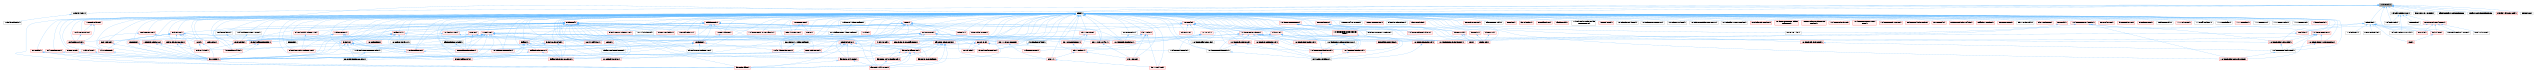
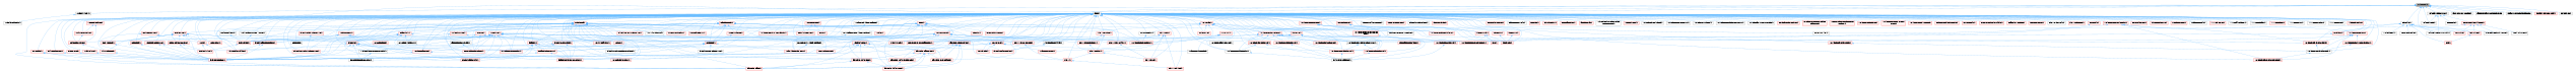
  digraph {
    node [color=red fillcolor="#FFF0F0" fontname=Helvetica fontsize=10 shape=box style=filled]
    edge [color=steelblue1 dir=back fontname=Helvetica fontsize=10 labelfontname=Helvetica labelfontsize=10 style=solid]
    n1 [color=gray40 fillcolor=grey60 fontcolor=black height=0.2 label="UniqueLock.h" width=0.4]
    n2 [color=grey40 fillcolor=white height=0.2 label="AndroidWindow.h" width=0.4]
    n3 [color=grey40 fillcolor=white height=0.2 label="Class.h" width=0.4]
    n4 [color=grey40 fillcolor=white height=0.2 label="RedirectCollector.h" width=0.4]
    n5 [color=grey40 fillcolor=white height=0.2 label="EncryptionKeyManager.h" width=0.4]
    n6 [color=grey40 fillcolor=white height=0.2 label="GenericPlatformIoDispatcher.cpp" width=0.4]
    n7 [color=grey40 fillcolor=white height=0.2 label="MallocBinned2.h" width=0.4]
    n8 [color=grey40 fillcolor=white height=0.2 label="MallocBinnedCommon.h" width=0.4]
    n9 [height=0.2 label="TaskPrivate.h" width=0.4]
    n10 [color=grey40 fillcolor=white height=0.2 label="PlatformIoDispatcherBase.cpp" width=0.4]
    n11 [color=grey40 fillcolor=white height=0.2 label="Scheduler.h" width=0.4]
    n12 [height=0.2 label="SoundWave.h" width=0.4]
    n13 [height=0.2 label="SkeletalMeshLODModel.h" width=0.4]
    n14 [color=grey40 fillcolor=white height=0.2 label="StripedMap.h" width=0.4]
    n15 [color=grey40 fillcolor=white height=0.2 label="AndroidApplication.h" width=0.4]
    n16 [height=0.2 label="ARFilter.h" width=0.4]
    n17 [height=0.2 label="AnimNodeBase.h" width=0.4]
    n18 [color=grey40 fillcolor=white height=0.2 label="ArchiveObjectPropertyMapper.h" width=0.4]
    n19 [height=0.2 label="CoreUObject.h" width=0.4]
    n20 [height=0.2 label="AssetBundleData.h" width=0.4]
    n21 [height=0.2 label="AssetData.h" width=0.4]
    n22 [height=0.2 label="AudioWidgetSubsystem.h" width=0.4]
-   n23 [color=grey40 fillcolor=white height=0.2 label="PlatformIoDispatcherBase.h" width=0.4]
+   n23 [color=grey40 fillcolor=white height=0.2 label="BlueprintActionDatabaseRegistrar.h" width=0.4]
    n24 [color=grey40 fillcolor=white height=0.2 label="BlueprintAssetNodeSpawner.h" width=0.4]
    n25 [height=0.2 label="EdGraphSchema_K2.h" width=0.4]
    n26 [height=0.2 label="BlueprintEditorUtils.h" width=0.4]
    n27 [height=0.2 label="EdGraphSchema_K2_Actions.h" width=0.4]
    n28 [color=grey40 fillcolor=white height=0.2 label="AssetCompilingManager.h" width=0.4]
    n29 [height=0.2 label="AssetManagerTypes.h" width=0.4]
    n30 [height=0.2 label="Attenuation.h" width=0.4]
    n31 [height=0.2 label="AttributesContainer.h" width=0.4]
    n32 [height=0.2 label="AttributesRuntime.h" width=0.4]
    n33 [color=grey40 fillcolor=white height=0.2 label="AudioPanelWidgetInterface.h" width=0.4]
    n34 [color=grey40 fillcolor=white height=0.2 label="SoundEffectPresetWidgetInterface.h" width=0.4]
    n35 [height=0.2 label="AudioVolume.h" width=0.4]
    n36 [color=grey40 fillcolor=white height=0.2 label="BPVariableDragDropAction.h" width=0.4]
    n37 [height=0.2 label="BehaviorTreeTypes.h" width=0.4]
    n38 [height=0.2 label="Blueprint.h" width=0.4]
    n39 [height=0.2 label="BlueprintEditorSettings.h" width=0.4]
    n40 [height=0.2 label="KismetEditorUtilities.h" width=0.4]
    n41 [height=0.2 label="MemberReference.h" width=0.4]
    n42 [height=0.2 label="K2Node_CallFunction.h" width=0.4]
    n43 [color=grey40 fillcolor=white height=0.2 label="MyBlueprintItemDragDropAction.h" width=0.4]
    n44 [height=0.2 label="BlueprintActionFilter.h" width=0.4]
    n45 [height=0.2 label="BlueprintFunctionNodeSpawner.h" width=0.4]
    n46 [height=0.2 label="K2Node_StructOperation.h" width=0.4]
    n47 [height=0.2 label="BlueprintEventNodeSpawner.h" width=0.4]
    n48 [height=0.2 label="BlueprintFieldNodeSpawner.h" width=0.4]
    n49 [height=0.2 label="BlueprintGeneratedClass.h" width=0.4]
    n50 [color=grey40 fillcolor=white height=0.2 label="BlueprintNodeHelpers.h" width=0.4]
    n51 [height=0.2 label="BodyInstance.h" width=0.4]
    n52 [color=grey40 fillcolor=white height=0.2 label="BuiltInChannelEditors.h" width=0.4]
    n53 [height=0.2 label="Casts.h" width=0.4]
    n54 [height=0.2 label="CoreUObjectSharedPCH.h" width=0.4]
    n55 [height=0.2 label="EdGraph.h" width=0.4]
    n56 [height=0.2 label="EdGraphPin.h" width=0.4]
    n57 [height=0.2 label="K2Node_Select.h" width=0.4]
    n58 [color=grey40 fillcolor=white height=0.2 label="K2Node_SwitchEnum.h" width=0.4]
    n59 [height=0.2 label="LiveLinkTypes.h" width=0.4]
    n60 [height=0.2 label="MovieSceneEntitySystemGraphs.h" width=0.4]
    n61 [height=0.2 label="RigVMMemoryStorage.h" width=0.4]
    n62 [height=0.2 label="RigVM.h" width=0.4]
    n63 [height=0.2 label="RigVMNativized.h" width=0.4]
    n64 [height=0.2 label="RigVMUserWorkflow.h" width=0.4]
    n65 [height=0.2 label="RigVMStruct.h" width=0.4]
    n66 [height=0.2 label="Selection.h" width=0.4]
    n67 [height=0.2 label="SequencerKeyStructGenerator.h" width=0.4]
    n68 [height=0.2 label="StreamableManager.h" width=0.4]
    n69 [height=0.2 label="StructOnScope.h" width=0.4]
    n70 [height=0.2 label="MovieSceneEventSection.h" width=0.4]
    n71 [height=0.2 label="RigVMDispatchFactory.h" width=0.4]
    n72 [height=0.2 label="RigVMRegistry.h" width=0.4]
    n73 [height=0.2 label="Actions.h" width=0.4]
    n74 [height=0.2 label="UnrealType.h" width=0.4]
    n75 [height=0.2 label="DataTable.h" width=0.4]
    n76 [height=0.2 label="FastReferenceCollector.h" width=0.4]
    n77 [color=grey40 fillcolor=white height=0.2 label="GeneratedCppIncludes.h" width=0.4]
    n78 [height=0.2 label="ClassIconFinder.h" width=0.4]
    n79 [color=grey40 fillcolor=white height=0.2 label="ClassTree.h" width=0.4]
    n80 [height=0.2 label="CompositeFont.h" width=0.4]
    n81 [height=0.2 label="Font.h" width=0.4]
    n82 [height=0.2 label="SlateFontInfo.h" width=0.4]
    n83 [height=0.2 label="SlateTypes.h" width=0.4]
    n84 [height=0.2 label="ConstraintInstance.h" width=0.4]
    n85 [height=0.2 label="NetSerialization.h" width=0.4]
    n86 [height=0.2 label="GameplayAbilitySpec.h" width=0.4]
    n87 [height=0.2 label="GameplayAbilityTypes.h" width=0.4]
    n88 [height=0.2 label="GameplayEffect.h" width=0.4]
    n89 [height=0.2 label="GameplayAbilityTargetTypes.h" width=0.4]
    n90 [height=0.2 label="GameplayCueInterface.h" width=0.4]
    n91 [height=0.2 label="GameplayEffectTypes.h" width=0.4]
    n92 [height=0.2 label="RootMotionSource.h" width=0.4]
    n93 [height=0.2 label="CurveTable.h" width=0.4]
    n94 [color=grey40 fillcolor=white height=0.2 label="EditorCategoryUtils.h" width=0.4]
    n95 [height=0.2 label="EngineBaseTypes.h" width=0.4]
    n96 [height=0.2 label="World.h" width=0.4]
    n97 [height=0.2 label="EngineTypes.h" width=0.4]
    n98 [height=0.2 label="StaticMeshComponent.h" width=0.4]
    n99 [height=0.2 label="Events.h" width=0.4]
    n100 [height=0.2 label="Factories.h" width=0.4]
    n101 [height=0.2 label="FlowDirection.h" width=0.4]
    n102 [height=0.2 label="FontSdfSettings.h" width=0.4]
    n103 [height=0.2 label="GCObjectInfo.h" width=0.4]
    n104 [height=0.2 label="GameplayTagContainer.h" width=0.4]
    n105 [color=grey40 fillcolor=white height=0.2 label="IAnimBlueprintNodeOverride\lAssetsContext.h" width=0.4]
    n106 [height=0.2 label="InputCoreTypes.h" width=0.4]
    n107 [height=0.2 label="InteractiveTool.h" width=0.4]
    n108 [color=grey40 fillcolor=white height=0.2 label="K2Node_BitmaskLiteral.h" width=0.4]
    n109 [color=grey40 fillcolor=white height=0.2 label="K2Node_CastByteToEnum.h" width=0.4]
    n110 [color=grey40 fillcolor=white height=0.2 label="K2Node_EnumLiteral.h" width=0.4]
    n111 [color=grey40 fillcolor=white height=0.2 label="K2Node_ForEachElementInEnum.h" width=0.4]
    n112 [color=grey40 fillcolor=white height=0.2 label="K2Node_GetNumEnumEntries.h" width=0.4]
    n113 [height=0.2 label="KeyHandle.h" width=0.4]
    n114 [height=0.2 label="MovieSceneChannelData.h" width=0.4]
    n115 [height=0.2 label="MovieSceneBoolChannel.h" width=0.4]
    n116 [height=0.2 label="MovieSceneByteChannel.h" width=0.4]
    n117 [color=grey40 fillcolor=white height=0.2 label="MovieSceneParticleSection.h" width=0.4]
    n118 [color=grey40 fillcolor=white height=0.2 label="MovieSceneCurveChannelCommon.h" width=0.4]
    n119 [height=0.2 label="MovieSceneDoubleChannel.h" width=0.4]
    n120 [height=0.2 label="MovieSceneFloatChannel.h" width=0.4]
    n121 [height=0.2 label="MovieSceneIntegerChannel.h" width=0.4]
    n122 [height=0.2 label="MovieSceneStringChannel.h" width=0.4]
    n123 [color=grey40 fillcolor=white height=0.2 label="StructOperation.h" width=0.4]
    n124 [height=0.2 label="RichCurve.h" width=0.4]
    n125 [color=grey40 fillcolor=white height=0.2 label="MovieSceneEasingCurves.h" width=0.4]
    n126 [height=0.2 label="StringCurve.h" width=0.4]
    n127 [color=grey40 fillcolor=white height=0.2 label="KismetDebugUtilities.h" width=0.4]
    n128 [height=0.2 label="LevelEditorPlaySettings.h" width=0.4]
    n129 [height=0.2 label="LevelSequenceLegacyObject\lReference.h" width=0.4]
    n130 [color=grey40 fillcolor=white height=0.2 label="LevelSequenceSpawnRegister.h" width=0.4]
    n131 [height=0.2 label="MaterialExpressionIO.h" width=0.4]
    n132 [height=0.2 label="MetasoundFrontendDataType\lRegistry.h" width=0.4]
    n133 [height=0.2 label="MovieSceneBlendType.h" width=0.4]
    n134 [height=0.2 label="MovieSceneEvalTemplate.h" width=0.4]
    n135 [color=grey40 fillcolor=white height=0.2 label="MovieSceneEvaluationTrack.h" width=0.4]
    n136 [height=0.2 label="MovieSceneEvaluationTemplate.h" width=0.4]
    n137 [height=0.2 label="MovieSceneEvaluationField.h" width=0.4]
    n138 [height=0.2 label="MovieSceneFrameMigration.h" width=0.4]
    n139 [height=0.2 label="MovieSceneSegment.h" width=0.4]
    n140 [height=0.2 label="MovieSceneSequenceHierarchy.h" width=0.4]
    n141 [height=0.2 label="MovieSceneTrackImplementation.h" width=0.4]
    n142 [height=0.2 label="MovieSceneObjectBindingID.h" width=0.4]
    n143 [height=0.2 label="MovieScenePropertySystem\lTypes.h" width=0.4]
    n144 [height=0.2 label="MovieSceneSequenceID.h" width=0.4]
    n145 [height=0.2 label="MovieSceneSequenceInstance\lData.h" width=0.4]
    n146 [height=0.2 label="MovieSceneTrackInstance.h" width=0.4]
    n147 [height=0.2 label="NavLinkDefinition.h" width=0.4]
    n148 [height=0.2 label="NavigationTypes.h" width=0.4]
    n149 [color=grey40 fillcolor=white height=0.2 label="NonNullSubclassOf.h" width=0.4]
    n150 [height=0.2 label="OnlineReplStructs.h" width=0.4]
    n151 [height=0.2 label="PackageLocalizationCache.h" width=0.4]
    n152 [height=0.2 label="PannerDetails.h" width=0.4]
    n153 [height=0.2 label="PropertyTrackEditor.h" width=0.4]
    n154 [height=0.2 label="QuartzQuantizationUtilities.h" width=0.4]
    n155 [height=0.2 label="ReflectionMetadata.h" width=0.4]
    n156 [height=0.2 label="RemoteExecutor.h" width=0.4]
    n157 [color=grey40 fillcolor=white height=0.2 label="RigVMPythonUtils.h" width=0.4]
    n158 [height=0.2 label="RigVMTemplate.h" width=0.4]
    n159 [height=0.2 label="RigVMTraitScope.h" width=0.4]
    n160 [height=0.2 label="RigVMTraits.h" width=0.4]
    n161 [height=0.2 label="SlateColor.h" width=0.4]
    n162 [height=0.2 label="SlateSound.h" width=0.4]
    n163 [height=0.2 label="SmartName.h" width=0.4]
    n164 [height=0.2 label="SoftObjectPath.h" width=0.4]
    n165 [height=0.2 label="SoundNode.h" width=0.4]
    n166 [color=grey40 fillcolor=white height=0.2 label="SoundSubmixWidgetInterface.h" width=0.4]
    n167 [color=grey40 fillcolor=white height=0.2 label="StructArrayView.h" width=0.4]
    n168 [height=0.2 label="StructUtils.h" width=0.4]
    n169 [height=0.2 label="StructUtilsTypes.h" width=0.4]
    n170 [height=0.2 label="SubclassOf.h" width=0.4]
    n171 [height=0.2 label="UserDefinedEnum.h" width=0.4]
    n172 [height=0.2 label="TimeStretchCurve.h" width=0.4]
    n173 [height=0.2 label="TypedParameter.h" width=0.4]
    n174 [height=0.2 label="UObjectIterator.h" width=0.4]
    n175 [color=grey40 fillcolor=white height=0.2 label="UObjectTestUtils.h" width=0.4]
    n176 [height=0.2 label="VVMNativeType.h" width=0.4]
    n177 [color=grey40 fillcolor=white height=0.2 label="VVMProfilingLibrary.h" width=0.4]
    n178 [color=grey40 fillcolor=white height=0.2 label="VVMUECodeGen.h" width=0.4]
    n179 [height=0.2 label="VVMVerseClass.h" width=0.4]
    n180 [color=grey40 fillcolor=white height=0.2 label="VVMVerseEnum.h" width=0.4]
    n181 [color=grey40 fillcolor=white height=0.2 label="VVMVerseFunction.h" width=0.4]
    n182 [color=grey40 fillcolor=white height=0.2 label="VVMVerseStruct.h" width=0.4]
    n183 [height=0.2 label="WidgetBlueprint.h" width=0.4]
    n184 [height=0.2 label="WrappedAttribute.h" width=0.4]
    n185 [height=0.2 label="ConcurrentLinearAllocator.h" width=0.4]
    n186 [color=grey40 fillcolor=white height=0.2 label="MallocBinnedCommonUtils.h" width=0.4]
    n187 [color=grey40 fillcolor=white height=0.2 label="PageCache.h" width=0.4]
    n188 [height=0.2 label="Pipe.h" width=0.4]
    n189 [height=0.2 label="Coroutine.h" width=0.4]
    n190 [height=0.2 label="ParallelFor.h" width=0.4]
    n191 [color=grey40 fillcolor=white height=0.2 label="QueuedThreadPoolWrapper.h" width=0.4]
    n192 [height=0.2 label="AsyncWork.h" width=0.4]
    n193 [color=grey40 fillcolor=white height=0.2 label="AwaitableTask.h" width=0.4]
    n194 [color=grey40 fillcolor=white height=0.2 label="ReserveScheduler.h" width=0.4]
-   n195 [height=0.2 label="EnumLiteral.h" width=0.4]
+   n195 [height=0.2 label="EngineSharedPCH.h" width=0.4]
    n196 [height=0.2 label="EngineMinimal.h" width=0.4]
    n197 [height=0.2 label="AudioDecompress.h" width=0.4]
    n198 [color=grey40 fillcolor=white height=0.2 label="AudioStreamingCache.h" width=0.4]
    n199 [height=0.2 label="CoreNet.h" width=0.4]
    n200 [color=grey40 fillcolor=white height=0.2 label="LocalWorkQueue.h" width=0.4]
    n1 -> n2
    n1 -> n3
    n1 -> n4
    n1 -> n5
    n1 -> n6
    n1 -> n7
    n1 -> n8
    n1 -> n9
    n1 -> n10
    n1 -> n11
    n1 -> n12
    n1 -> n13
    n1 -> n14
    n2 -> n15
    n3 -> n16
    n3 -> n17
    n3 -> n18
    n3 -> n19
    n3 -> n20
    n3 -> n21
    n3 -> n22
    n3 -> n23
    n3 -> n24
    n3 -> n25
    n3 -> n26
    n3 -> n27
    n3 -> n28
    n3 -> n29
    n3 -> n30
    n3 -> n31
    n3 -> n32
    n3 -> n33
    n3 -> n34
    n3 -> n35
    n3 -> n36
    n3 -> n37
    n3 -> n38
    n3 -> n39
    n3 -> n40
    n3 -> n41
    n3 -> n42
    n3 -> n43
    n3 -> n44
    n3 -> n45
    n3 -> n46
    n3 -> n47
    n3 -> n48
    n3 -> n49
    n3 -> n50
    n3 -> n51
    n3 -> n52
    n3 -> n53
    n3 -> n54
    n3 -> n55
    n3 -> n56
    n3 -> n57
    n3 -> n58
    n3 -> n59
    n3 -> n60
    n3 -> n61
    n3 -> n62
    n3 -> n63
    n3 -> n64
    n3 -> n65
    n3 -> n66
    n3 -> n67
    n3 -> n68
    n3 -> n69
    n3 -> n70
    n3 -> n71
    n3 -> n72
    n3 -> n73
    n3 -> n74
    n3 -> n75
    n3 -> n76
    n3 -> n77
    n3 -> n78
    n3 -> n79
    n3 -> n80
    n3 -> n81
    n3 -> n82
    n3 -> n83
    n3 -> n84
    n3 -> n85
    n3 -> n86
    n3 -> n87
    n3 -> n88
    n3 -> n89
    n3 -> n90
    n3 -> n91
    n3 -> n92
    n3 -> n93
    n3 -> n94
    n3 -> n95
    n3 -> n96
    n3 -> n97
    n3 -> n98
    n3 -> n99
    n3 -> n100
    n3 -> n101
    n3 -> n102
    n3 -> n103
    n3 -> n104
    n3 -> n105
    n3 -> n106
    n3 -> n107
    n3 -> n108
    n3 -> n109
    n3 -> n110
    n3 -> n111
    n3 -> n112
    n3 -> n113
    n3 -> n114
    n3 -> n115
    n3 -> n116
    n3 -> n117
    n3 -> n118
    n3 -> n119
    n3 -> n120
    n3 -> n121
    n3 -> n122
    n3 -> n123
    n3 -> n124
    n3 -> n125
    n3 -> n126
    n3 -> n127
    n3 -> n128
    n3 -> n129
    n3 -> n130
    n3 -> n131
    n3 -> n132
    n3 -> n133
    n3 -> n134
    n3 -> n135
    n3 -> n136
    n3 -> n137
    n3 -> n138
    n3 -> n139
    n3 -> n140
    n3 -> n141
    n3 -> n142
    n3 -> n143
    n3 -> n144
    n3 -> n145
    n3 -> n146
    n3 -> n147
    n3 -> n148
    n3 -> n149
    n3 -> n150
    n3 -> n151
    n3 -> n152
    n3 -> n153
    n3 -> n154
    n3 -> n155
    n3 -> n156
    n3 -> n157
    n3 -> n158
    n3 -> n159
    n3 -> n160
    n3 -> n161
    n3 -> n162
    n3 -> n163
    n3 -> n164
    n3 -> n165
    n3 -> n166
    n3 -> n167
    n3 -> n168
    n3 -> n169
    n3 -> n170
    n3 -> n171
    n3 -> n172
    n3 -> n173
    n3 -> n174
    n3 -> n175
    n3 -> n176
    n3 -> n177
    n3 -> n178
    n3 -> n179
    n3 -> n180
    n3 -> n181
    n3 -> n182
    n3 -> n183
    n3 -> n184
    n4 -> n19
    n8 -> n7
    n8 -> n185
    n8 -> n186
    n8 -> n187
    n9 -> n188
    n11 -> n9
    n11 -> n186
    n11 -> n188
    n11 -> n189
    n11 -> n190
    n11 -> n191
    n11 -> n192
    n11 -> n193
    n11 -> n194
    n12 -> n165
    n12 -> n195
    n12 -> n196
    n12 -> n197
    n12 -> n198
    n17 -> n195
    n18 -> n19
    n19 -> n196
    n20 -> n21
    n21 -> n22
    n21 -> n23
    n21 -> n24
    n21 -> n25
    n21 -> n195
    n25 -> n26
    n25 -> n27
    n31 -> n32
    n32 -> n17
    n33 -> n34
    n34 -> n22
    n35 -> n195
    n38 -> n26
    n38 -> n27
    n38 -> n36
    n38 -> n39
    n38 -> n40
    n38 -> n41
    n38 -> n43
    n38 -> n195
    n41 -> n42
    n41 -> n195
    n43 -> n36
    n44 -> n42
    n44 -> n45
    n44 -> n46
    n48 -> n45
    n49 -> n40
    n49 -> n195
    n51 -> n195
    n53 -> n19
    n53 -> n27
    n53 -> n54
    n53 -> n55
    n53 -> n56
    n53 -> n59
    n53 -> n60
    n53 -> n61
    n53 -> n64
    n53 -> n66
    n53 -> n67
    n53 -> n68
    n53 -> n69
    n53 -> n74
    n55 -> n25
    n55 -> n26
    n55 -> n27
    n55 -> n195
    n56 -> n25
    n56 -> n27
    n56 -> n38
    n56 -> n49
    n56 -> n57
    n56 -> n58
    n56 -> n195
    n61 -> n62
    n62 -> n63
    n64 -> n65
    n69 -> n19
    n69 -> n32
    n69 -> n54
    n69 -> n59
    n69 -> n64
    n69 -> n67
    n69 -> n70
    n69 -> n71
    n69 -> n73
    n71 -> n72
    n72 -> n62
    n72 -> n65
    n74 -> n19
    n74 -> n26
    n74 -> n27
    n74 -> n36
    n74 -> n41
    n74 -> n43
    n74 -> n44
    n74 -> n46
    n74 -> n49
    n74 -> n54
    n74 -> n61
    n74 -> n62
    n74 -> n67
    n74 -> n75
    n74 -> n76
    n74 -> n77
    n75 -> n195
    n77 -> n54
    n80 -> n81
    n80 -> n82
    n80 -> n83
    n82 -> n81
    n82 -> n83
    n85 -> n86
    n85 -> n88
    n85 -> n89
    n85 -> n90
    n85 -> n91
    n85 -> n92
    n85 -> n195
    n86 -> n87
    n86 -> n88
    n89 -> n87
    n91 -> n86
    n91 -> n87
    n91 -> n88
    n91 -> n89
    n91 -> n90
    n93 -> n88
    n93 -> n195
    n95 -> n96
    n95 -> n195
    n96 -> n195
    n96 -> n196
    n97 -> n17
    n97 -> n30
    n97 -> n38
    n97 -> n51
    n97 -> n88
    n97 -> n89
    n97 -> n96
    n97 -> n98
    n97 -> n195
    n98 -> n195
    n98 -> n196
    n104 -> n87
    n104 -> n88
    n104 -> n89
    n104 -> n90
    n104 -> n91
    n106 -> n37
    n106 -> n99
    n113 -> n67
    n113 -> n70
    n113 -> n114
    n113 -> n117
    n113 -> n119
    n113 -> n120
    n113 -> n123
    n113 -> n124
    n113 -> n126
    n113 -> n195
    n114 -> n67
    n114 -> n70
    n114 -> n115
    n114 -> n116
    n114 -> n117
    n114 -> n118
    n114 -> n119
    n114 -> n120
    n114 -> n121
    n114 -> n122
    n115 -> n52
    n116 -> n52
    n116 -> n117
    n117 -> n52
    n118 -> n119
    n118 -> n120
    n119 -> n52
    n120 -> n52
    n121 -> n52
    n123 -> n70
    n124 -> n118
    n124 -> n119
    n124 -> n120
    n124 -> n125
    n124 -> n195
    n127 -> n39
    n131 -> n195
    n131 -> n196
    n134 -> n135
    n135 -> n136
    n137 -> n135
    n138 -> n136
    n138 -> n137
    n138 -> n139
    n138 -> n140
    n139 -> n135
    n139 -> n136
    n139 -> n137
    n139 -> n140
    n139 -> n141
    n141 -> n135
    n144 -> n130
    n144 -> n137
    n144 -> n140
    n144 -> n142
    n145 -> n140
    n148 -> n147
    n148 -> n195
    n150 -> n195
    n158 -> n71
    n158 -> n72
    n160 -> n61
    n160 -> n63
    n160 -> n64
    n160 -> n65
    n160 -> n72
    n161 -> n83
    n162 -> n83
    n163 -> n195
    n164 -> n4
    n164 -> n16
    n164 -> n20
    n164 -> n21
    n164 -> n25
    n164 -> n38
    n164 -> n39
    n164 -> n70
    n164 -> n140
    n164 -> n148
    n164 -> n199
    n166 -> n22
    n168 -> n167
    n170 -> n19
    n170 -> n23
    n170 -> n24
    n170 -> n26
    n170 -> n27
    n170 -> n34
    n170 -> n37
    n170 -> n38
    n170 -> n40
    n170 -> n41
    n170 -> n42
    n170 -> n44
    n170 -> n45
    n170 -> n47
    n170 -> n48
    n170 -> n54
    n170 -> n55
    n170 -> n60
    n170 -> n73
    n170 -> n86
    n170 -> n87
    n170 -> n88
    n170 -> n91
    n170 -> n97
    n170 -> n147
    n170 -> n148
    n170 -> n149
    n170 -> n153
    n170 -> n171
    n174 -> n19
    n174 -> n41
    n174 -> n54
    n174 -> n79
    n184 -> n31
    n184 -> n32
    n185 -> n9
    n185 -> n189
    n185 -> n190
    n185 -> n191
    n185 -> n200
    n190 -> n76
    n192 -> n12
    n192 -> n197
    n192 -> n198
    n199 -> n19
    n199 -> n54
    n199 -> n85
  }
